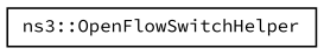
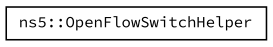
  digraph {
    rankdir=LR
    fontname="Source Code Pro"
-   n1 [color=black fillcolor=white fontname="Source Code Pro" fontsize=10 height=0.2 label="ns3::OpenFlowSwitchHelper" shape=record style=filled width=0.4]
+   n1 [color=black fillcolor=white fontname="Source Code Pro" fontsize=10 height=0.2 label="ns5::OpenFlowSwitchHelper" shape=record style=filled width=0.4]
  }
